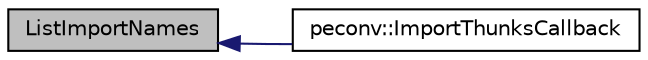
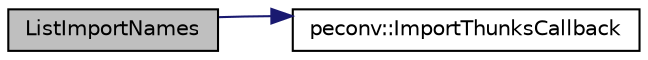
  digraph {
    rankdir=LR
    node [color=black fontname=Helvetica fontsize=10 shape=record style=filled]
    n1 [fillcolor=grey75 fontcolor=black height=0.2 label=ListImportNames width=0.4]
    n2 [fillcolor=white height=0.2 label="peconv::ImportThunksCallback" width=0.4]
-   n1 -> n2 [color=midnightblue dir=back fontname=Helvetica fontsize=10 labelfontname=Helvetica labelfontsize=10 style=solid]
+   n2 -> n1 [color=midnightblue dir=back fontname=Helvetica fontsize=10 labelfontname=Helvetica labelfontsize=10 style=solid]
  }
